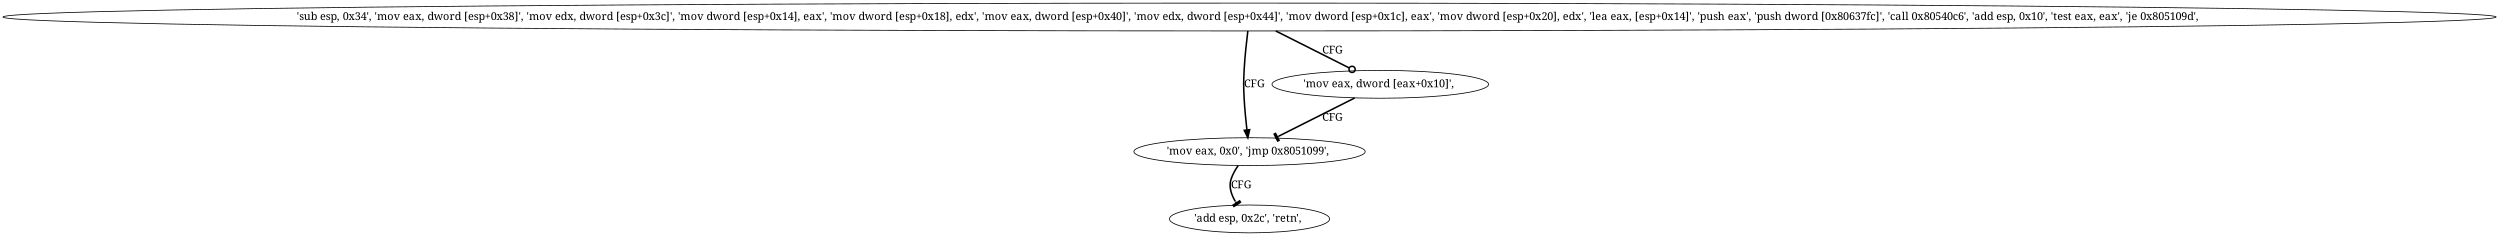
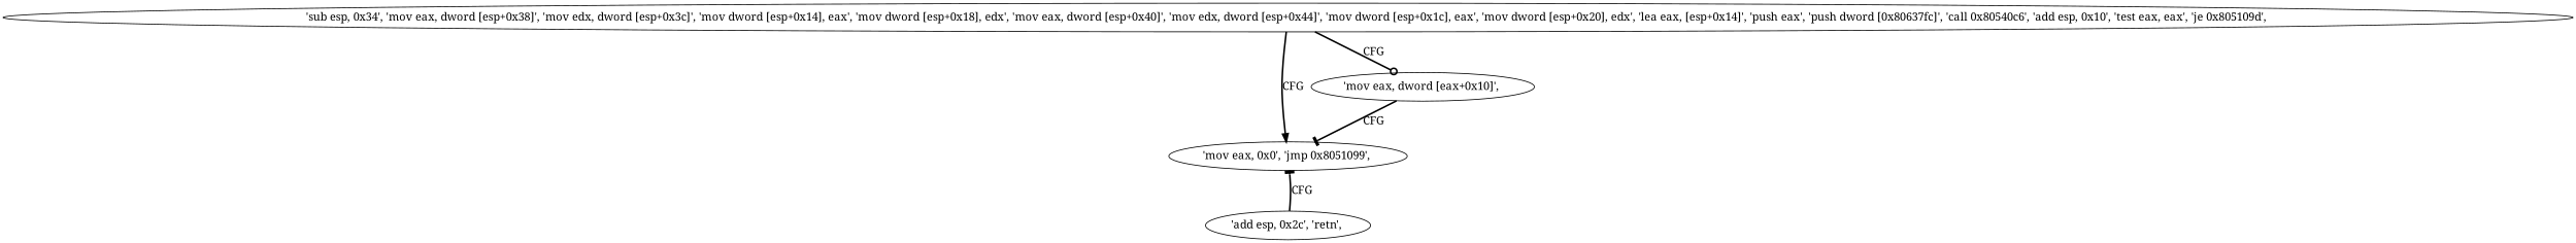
  digraph {
    fontname="Noto Serif"
    node [fontname="Noto Serif"]
    edge [arrowhead=tee fontname="Noto Serif" style=bold]
    n1 [label="'sub esp, 0x34', 'mov eax, dword [esp+0x38]', 'mov edx, dword [esp+0x3c]', 'mov dword [esp+0x14], eax', 'mov dword [esp+0x18], edx', 'mov eax, dword [esp+0x40]', 'mov edx, dword [esp+0x44]', 'mov dword [esp+0x1c], eax', 'mov dword [esp+0x20], edx', 'lea eax, [esp+0x14]', 'push eax', 'push dword [0x80637fc]', 'call 0x80540c6', 'add esp, 0x10', 'test eax, eax', 'je 0x805109d', "]
    n2 [label="'mov eax, 0x0', 'jmp 0x8051099', "]
    n3 [label="'mov eax, dword [eax+0x10]', "]
    n4 [label="'add esp, 0x2c', 'retn', "]
    n1 -> n2 [arrowhead=normal label=CFG]
    n1 -> n3 [arrowhead=odot label=CFG]
-   n2 -> n4 [label=CFG]
+   n4 -> n2 [label=CFG]
    n3 -> n2 [label=CFG]
  }
